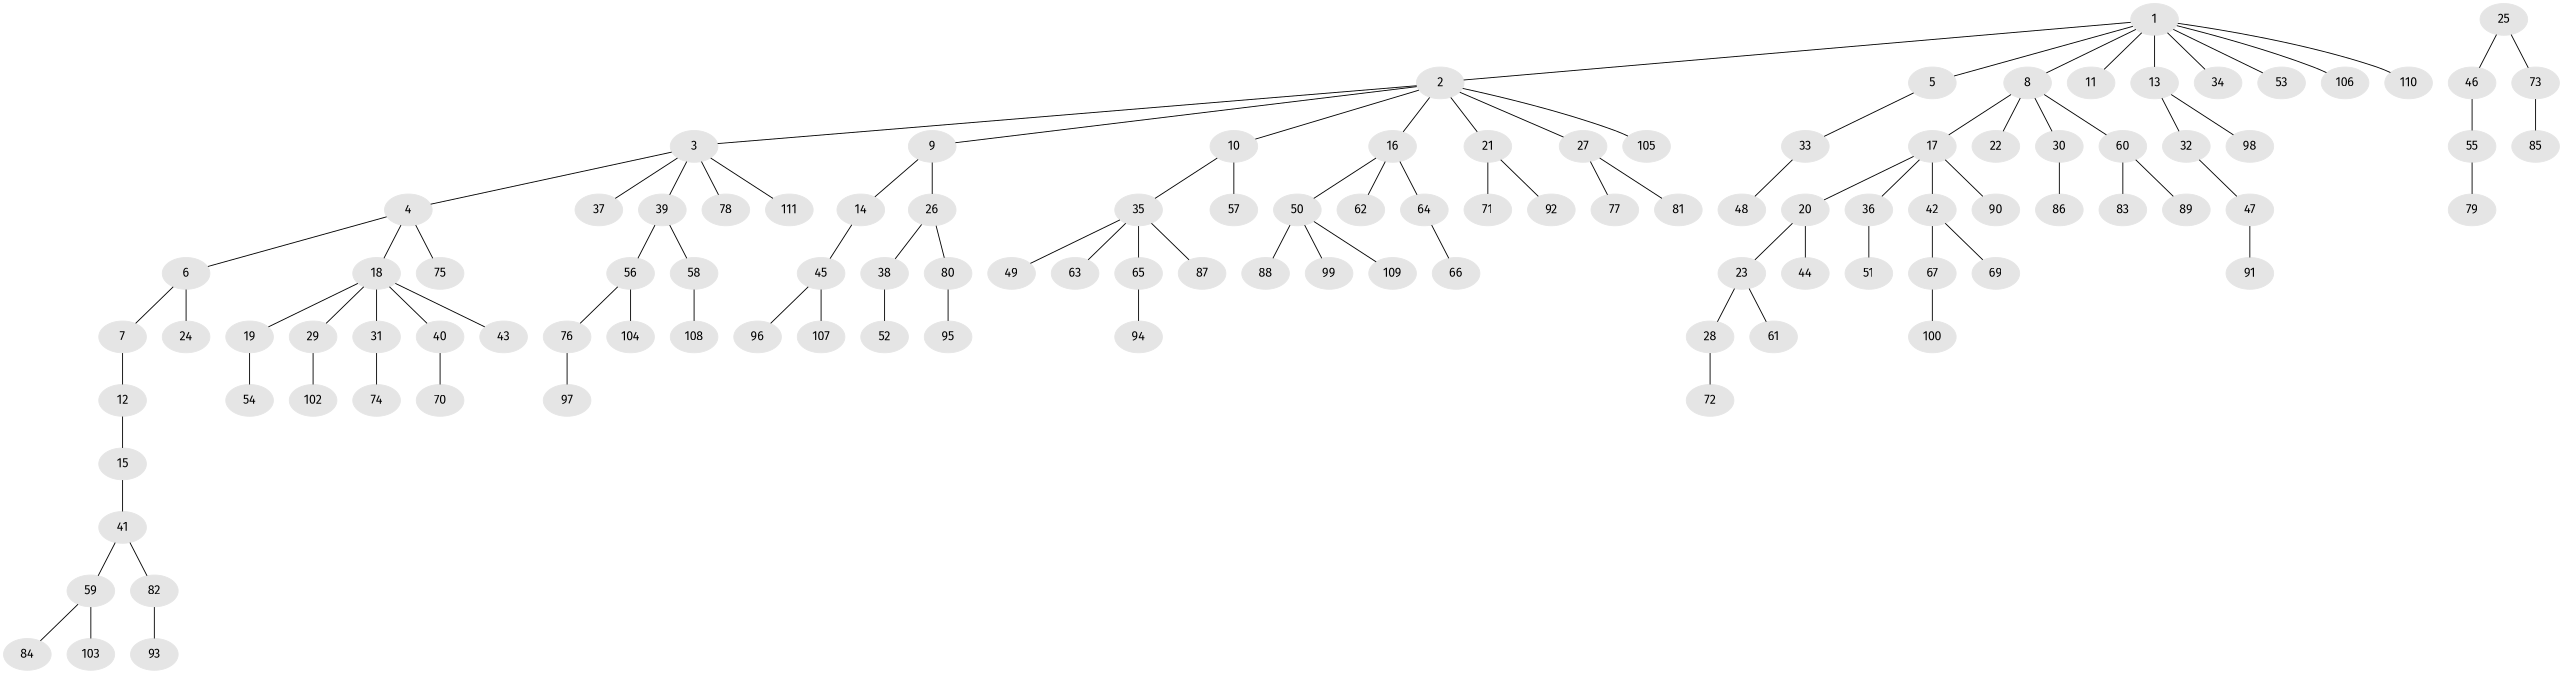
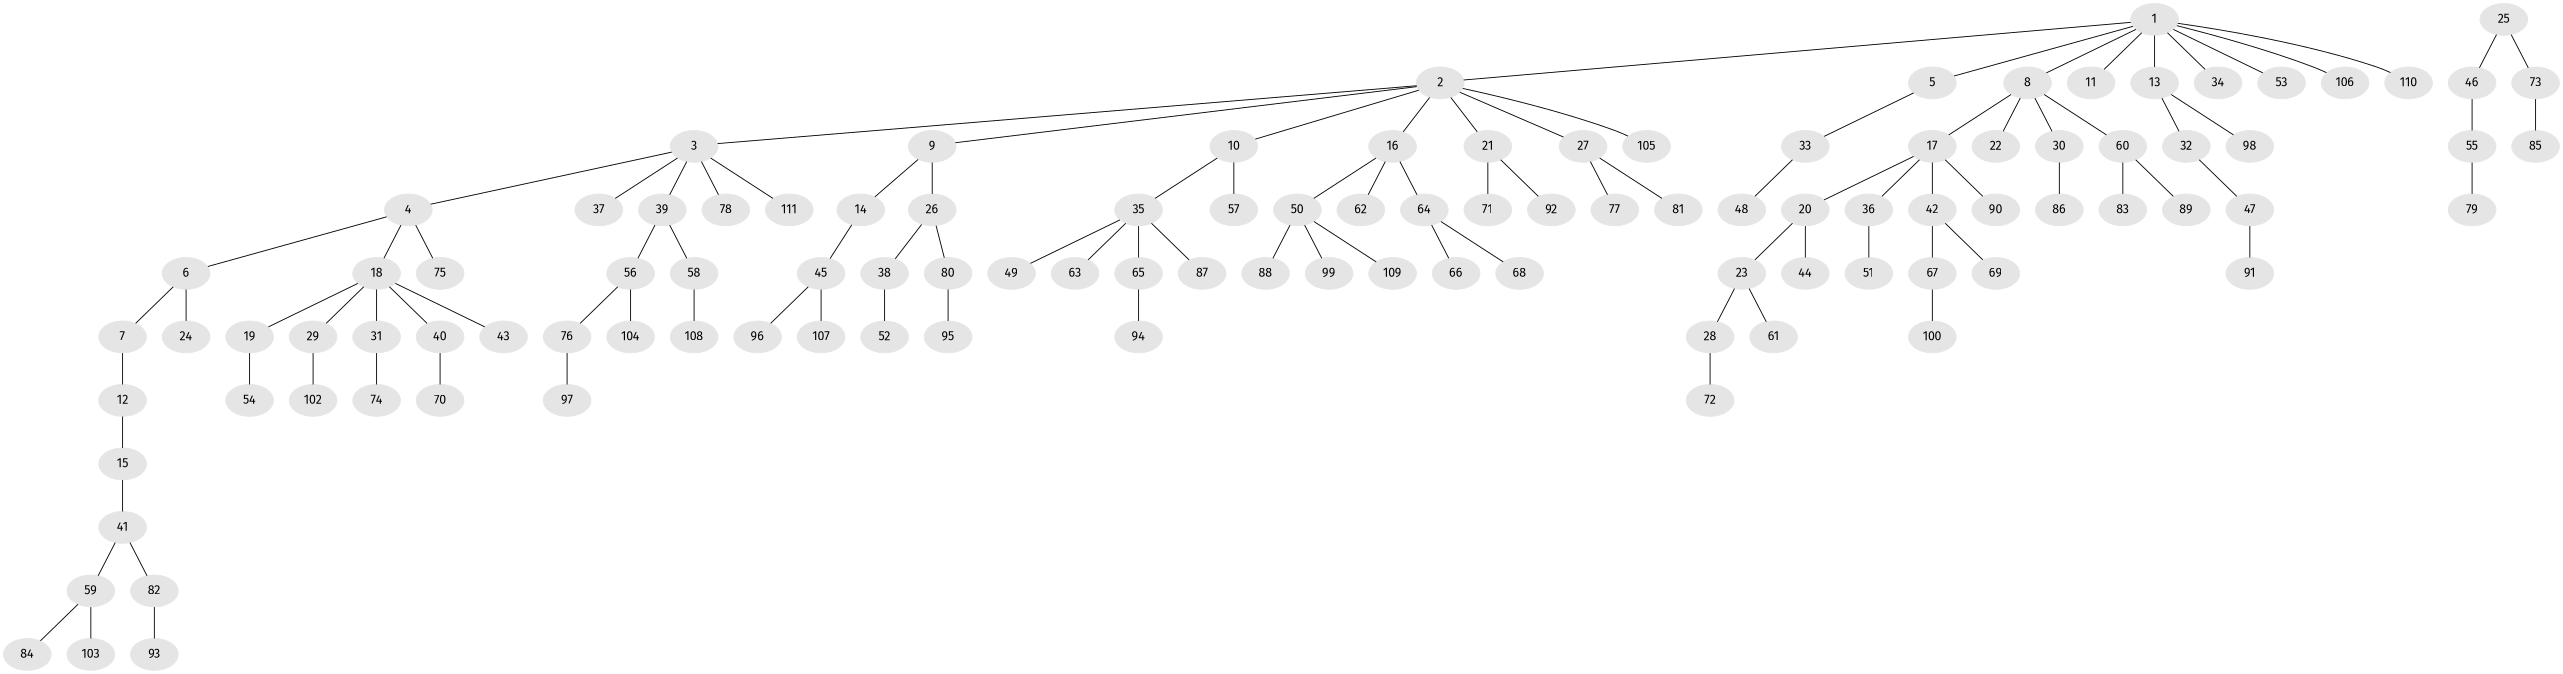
  graph {
    fontname="Fira Sans"
    node [color=gray90 fontname="Fira Sans" style=filled]
    edge [fontname="Fira Sans"]
    1
    2
    5
    8
    11
    13
    34
    53
    106
    110
    3
    9
    10
    16
    21
    27
    105
    33
    17
    22
    30
    60
    32
    98
    4
    37
    39
    78
    111
    14
    26
    35
    57
    50
    62
    64
    71
    92
    77
    81
    6
    18
    75
    25
    46
    73
    56
    58
    7
    24
    19
    29
    31
    40
    43
    48
    12
    15
    20
    36
    42
    90
    86
    83
    89
    45
    38
    80
    49
    63
    65
    87
    41
    47
    96
    107
    59
    82
    88
    99
    109
    66
+   68
    23
    44
    51
    67
    69
    54
    102
    74
    70
    28
    61
    72
    55
    85
    52
    95
    91
    94
    76
    104
    108
    84
    103
    93
    100
    79
    97
    1 -- 2
    1 -- 5
    1 -- 8
    1 -- 11
    1 -- 13
    1 -- 34
    1 -- 53
    1 -- 106
    1 -- 110
    2 -- 3
    2 -- 9
    2 -- 10
    2 -- 16
    2 -- 21
    2 -- 27
    2 -- 105
    5 -- 33
    8 -- 17
    8 -- 22
    8 -- 30
    8 -- 60
    13 -- 32
    13 -- 98
    3 -- 4
    3 -- 37
    3 -- 39
    3 -- 78
    3 -- 111
    9 -- 14
    9 -- 26
    10 -- 35
    10 -- 57
    16 -- 50
    16 -- 62
    16 -- 64
    21 -- 71
    21 -- 92
    27 -- 77
    27 -- 81
    33 -- 48
    17 -- 20
    17 -- 36
    17 -- 42
    17 -- 90
    30 -- 86
    60 -- 83
    60 -- 89
    32 -- 47
    4 -- 6
    4 -- 18
    4 -- 75
    39 -- 56
    39 -- 58
    14 -- 45
    26 -- 38
    26 -- 80
    35 -- 49
    35 -- 63
    35 -- 65
    35 -- 87
    50 -- 88
    50 -- 99
    50 -- 109
    64 -- 66
+   64 -- 68
    6 -- 7
    6 -- 24
    18 -- 19
    18 -- 29
    18 -- 31
    18 -- 40
    18 -- 43
    25 -- 46
    25 -- 73
    46 -- 55
    73 -- 85
    56 -- 76
    56 -- 104
    58 -- 108
    7 -- 12
    19 -- 54
    29 -- 102
    31 -- 74
    40 -- 70
    12 -- 15
    15 -- 41
    20 -- 23
    20 -- 44
    36 -- 51
    42 -- 67
    42 -- 69
    45 -- 96
    45 -- 107
    38 -- 52
    80 -- 95
    65 -- 94
    41 -- 59
    41 -- 82
    47 -- 91
    59 -- 84
    59 -- 103
    82 -- 93
    23 -- 28
    23 -- 61
    67 -- 100
    28 -- 72
    55 -- 79
    76 -- 97
  }
